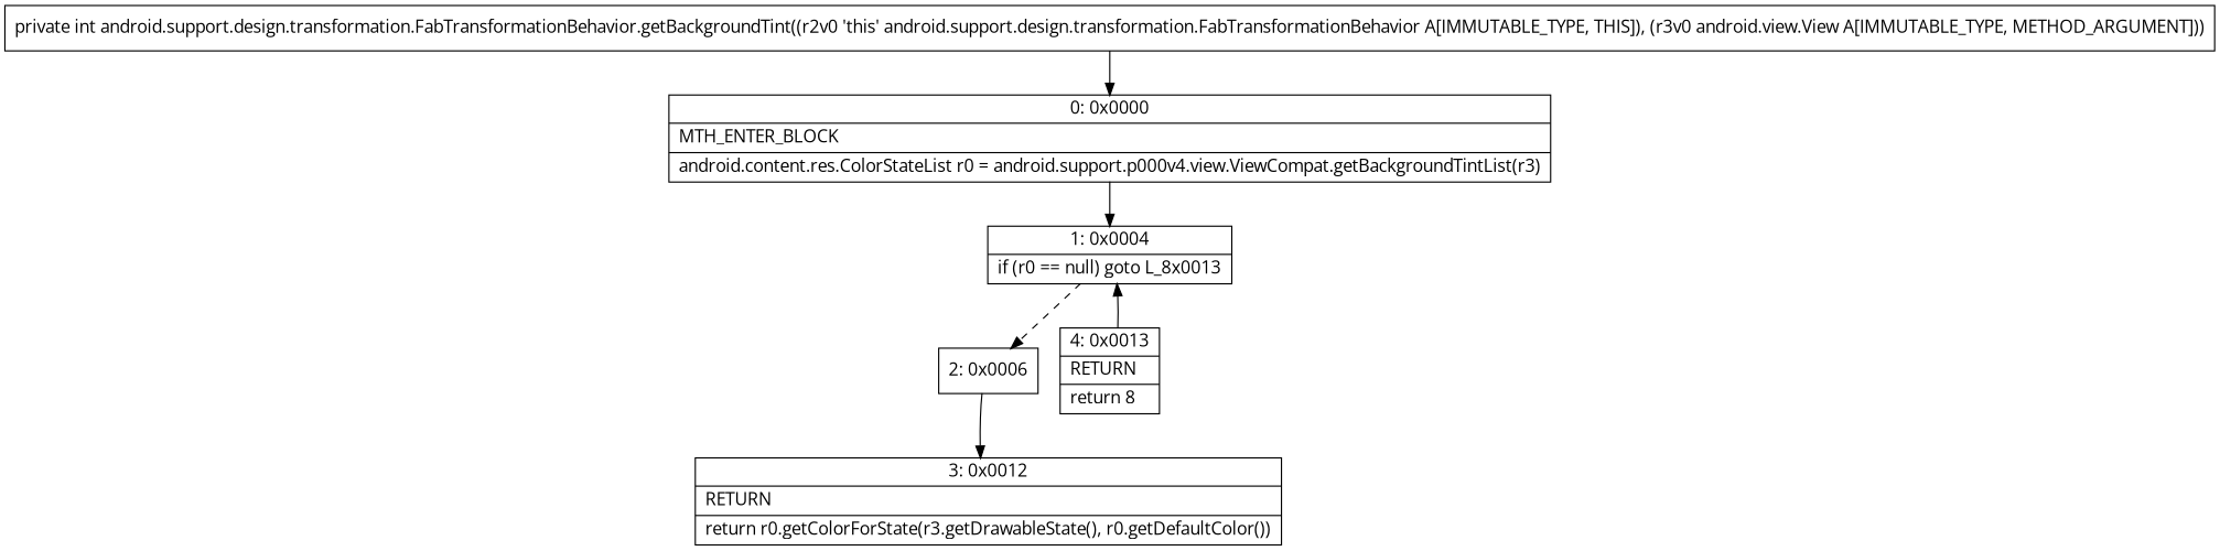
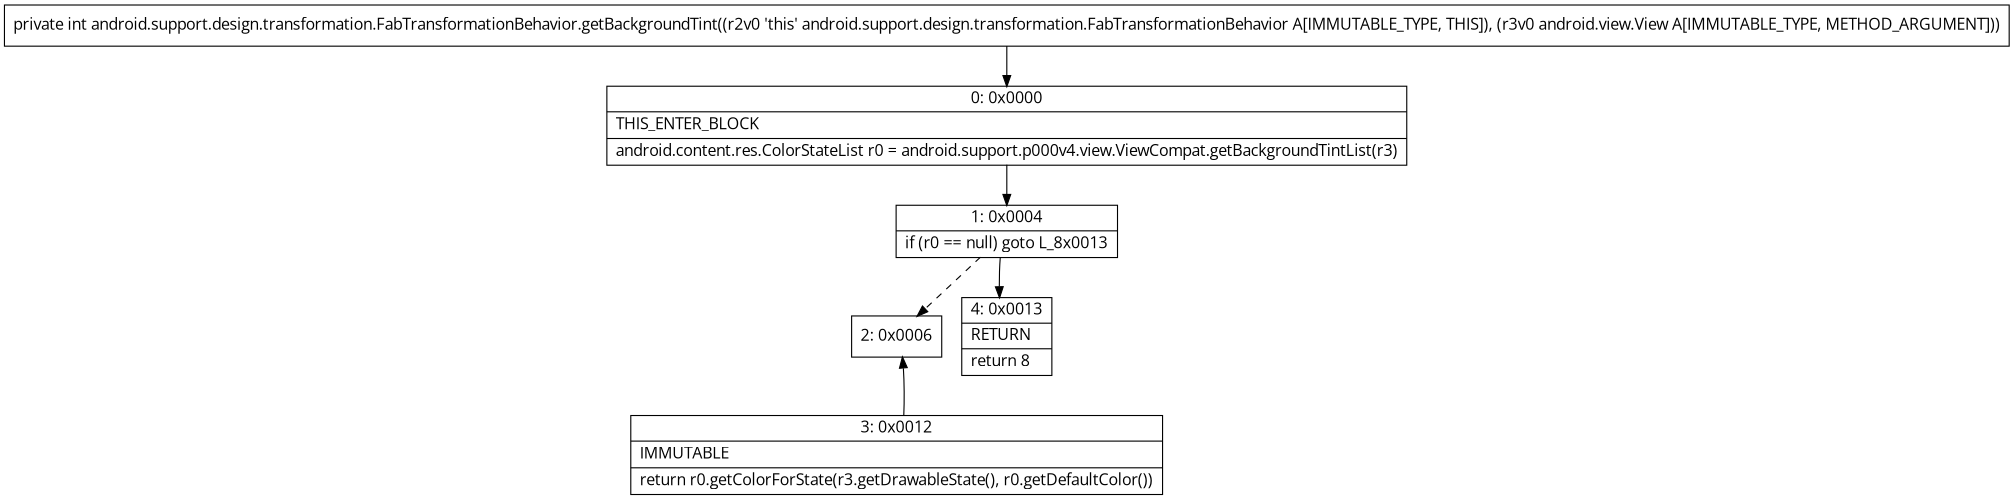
  digraph {
    fontname="Open Sans"
    node [fontname="Open Sans" shape=record]
    edge [fontname="Open Sans"]
-   n1 [label="{0\:\ 0x0000|MTH_ENTER_BLOCK\l|android.content.res.ColorStateList r0 = android.support.p000v4.view.ViewCompat.getBackgroundTintList(r3)\l}"]
+   n1 [label="{0\:\ 0x0000|THIS_ENTER_BLOCK\l|android.content.res.ColorStateList r0 = android.support.p000v4.view.ViewCompat.getBackgroundTintList(r3)\l}"]
    n2 [label="{1\:\ 0x0004|if (r0 == null) goto L_8x0013\l}"]
    n3 [label="{2\:\ 0x0006}"]
    n4 [label="{4\:\ 0x0013|RETURN\l|return 8\l}"]
-   n5 [label="{3\:\ 0x0012|RETURN\l|return r0.getColorForState(r3.getDrawableState(), r0.getDefaultColor())\l}"]
+   n5 [label="{3\:\ 0x0012|IMMUTABLE\l|return r0.getColorForState(r3.getDrawableState(), r0.getDefaultColor())\l}"]
    n6 [label="{private int android.support.design.transformation.FabTransformationBehavior.getBackgroundTint((r2v0 'this' android.support.design.transformation.FabTransformationBehavior A[IMMUTABLE_TYPE, THIS]), (r3v0 android.view.View A[IMMUTABLE_TYPE, METHOD_ARGUMENT])) }"]
    n1 -> n2
    n2 -> n3 [style=dashed]
-   n4 -> n2
-   n3 -> n5
+   n2 -> n4
+   n5 -> n3
    n6 -> n1
  }
